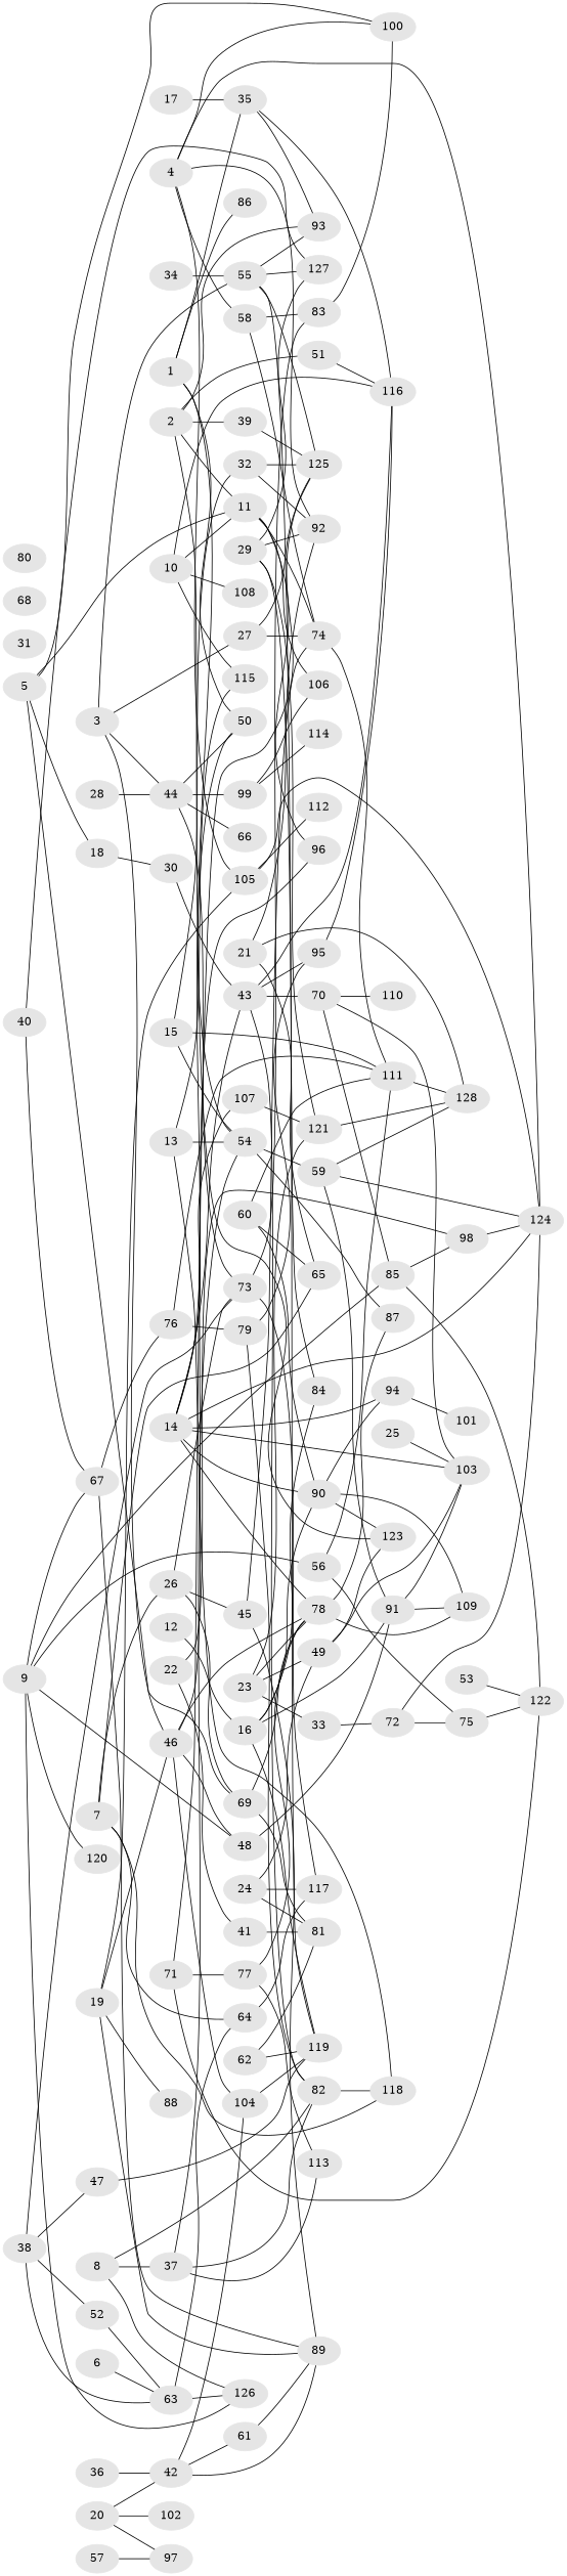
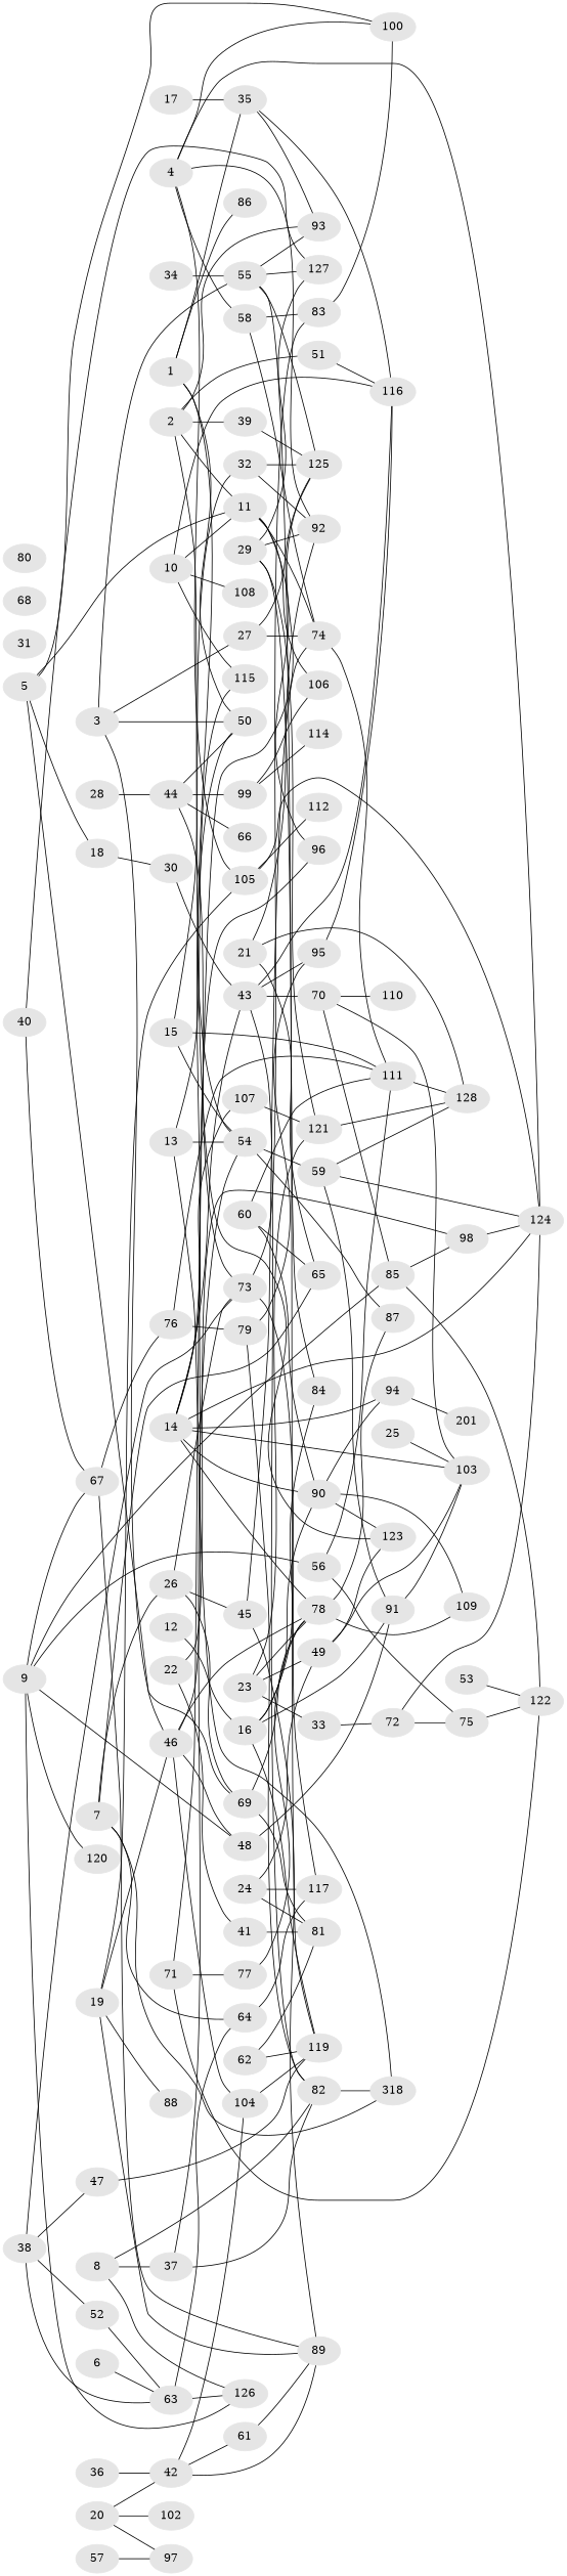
  graph {
    rankdir=LR
    node [color=gray90 style=filled]
    1
    35
    50
    54
    86
    93
    116
    59
    87
    2
    11
    39
    51
    123
    74
    96
    106
    125
    3
    27
    46
    55
    48
    78
    104
    119
    127
    4
    58
    92
    100
    105
    124
    83
    112
    5
    18
    69
    30
    81
    6
    63
    64
    126
    7
    26
    65
-   118
+   118 [label=318]
    73
    45
    117
    8
    37
    82
-   113
    9
    56
    67
    85
    120
    91
    111
    75
    89
    76
    98
    122
    10
    108
    115
    12
    16
    90
    84
    13
    14
    43
    94
    103
    107
    70
    95
    109
-   101
+   101 [label=201]
    121
    15
    32
    128
    17
    19
    88
    20
    42
    97
    102
    61
    21
    22
    41
    23
    33
    49
    72
    24
    25
    28
    44
    66
    99
    29
    31
    34
    36
    38
    47
    52
    40
    110
    114
    53
    57
    60
    62
    79
    68
    71
    77
    80
    1 -- 35
    1 -- 50
    1 -- 54
    1 -- 86
    35 -- 93
    35 -- 116
    54 -- 59
    54 -- 87
    59 -- 124
    59 -- 91
    59 -- 128
    2 -- 93
    2 -- 11
    2 -- 39
    2 -- 51
    2 -- 123
    11 -- 74
    11 -- 96
    11 -- 106
    39 -- 125
    51 -- 116
    74 -- 111
-   3 -- 44
+   3 -- 50
    3 -- 27
    3 -- 46
    3 -- 55
    27 -- 74
    27 -- 125
    46 -- 96
    46 -- 48
    46 -- 78
    46 -- 104
    55 -- 93
    55 -- 125
    55 -- 119
    55 -- 127
    48 -- 91
    78 -- 87
    78 -- 109
    104 -- 119
    4 -- 58
    4 -- 92
    4 -- 100
    4 -- 105
    4 -- 124
    58 -- 74
    58 -- 83
    105 -- 124
    105 -- 112
    83 -- 100
    5 -- 11
    5 -- 100
    5 -- 18
    5 -- 69
    18 -- 30
    69 -- 78
    69 -- 81
    30 -- 43
    6 -- 63
    63 -- 64
    63 -- 126
    64 -- 117
    7 -- 64
    7 -- 26
    7 -- 65
    7 -- 118
    26 -- 69
    26 -- 73
    26 -- 45
    73 -- 83
    73 -- 117
    45 -- 74
    45 -- 89
    8 -- 126
    8 -- 37
    8 -- 82
    37 -- 54
    37 -- 82
-   37 -- 113
    82 -- 118
    9 -- 48
    9 -- 126
    9 -- 56
    9 -- 67
    9 -- 85
    9 -- 120
    56 -- 111
    56 -- 75
    67 -- 89
    67 -- 76
    85 -- 98
    85 -- 122
    91 -- 103
-   91 -- 109
    111 -- 128
    75 -- 122
    76 -- 111
    76 -- 79
    98 -- 124
    10 -- 116
    10 -- 11
    10 -- 108
    10 -- 115
    12 -- 16
    16 -- 119
    16 -- 91
    16 -- 90
    16 -- 84
    90 -- 123
    90 -- 94
    90 -- 109
    13 -- 54
    13 -- 118
    13 -- 115
    14 -- 50
    14 -- 78
    14 -- 124
    14 -- 90
    14 -- 43
    14 -- 94
    14 -- 103
    14 -- 107
    43 -- 116
    43 -- 82
    43 -- 70
    43 -- 95
    94 -- 101
    107 -- 121
    70 -- 85
    70 -- 103
    70 -- 110
    95 -- 116
    121 -- 128
    15 -- 54
    15 -- 111
    15 -- 32
    32 -- 125
    32 -- 92
    17 -- 35
    19 -- 46
    19 -- 105
    19 -- 89
    19 -- 88
    20 -- 42
    20 -- 97
    20 -- 102
    42 -- 104
    42 -- 89
    42 -- 61
    61 -- 89
    21 -- 92
    21 -- 65
    21 -- 128
    22 -- 98
    22 -- 41
    41 -- 81
    23 -- 78
    23 -- 121
    23 -- 33
    23 -- 49
    33 -- 72
    49 -- 123
    49 -- 103
    72 -- 124
    72 -- 75
    24 -- 81
    24 -- 117
    24 -- 49
    25 -- 103
    28 -- 44
    44 -- 50
    44 -- 73
    44 -- 66
    44 -- 99
    99 -- 106
    99 -- 114
    29 -- 127
    29 -- 92
    29 -- 84
    29 -- 121
    34 -- 55
    36 -- 42
    38 -- 63
    38 -- 73
    38 -- 47
    38 -- 52
    47 -- 119
    52 -- 63
    40 -- 127
    40 -- 67
    53 -- 122
    57 -- 97
    60 -- 65
    60 -- 111
    60 -- 90
    62 -- 119
    62 -- 81
    79 -- 82
    79 -- 95
    71 -- 125
    71 -- 122
    71 -- 77
    77 -- 78
-   77 -- 113
  }
